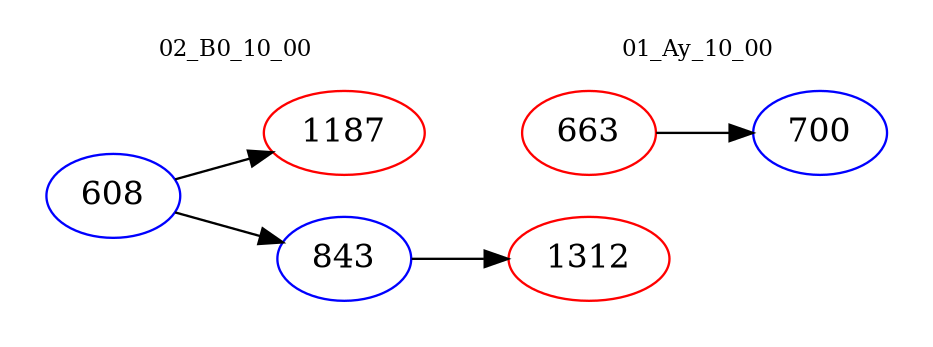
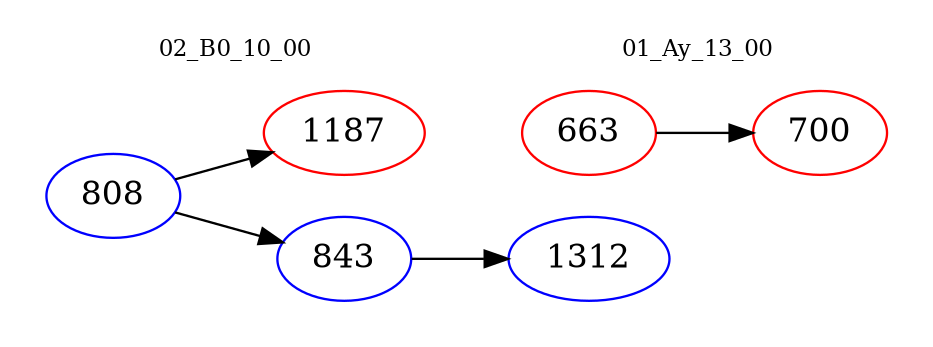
  digraph {
    rankdir=LR
    node [color=red]
    edge [color=black]
    n1 [label=663]
-   n2 [color=blue label=700]
-   n3 [label=1312]
-   n4 [color=blue label=608]
+   n2 [label=700]
+   n3 [color=blue label=1312]
+   n4 [color=blue label=808]
    n5 [color=blue label=843]
    n6 [label=1187]
    subgraph cluster_1 {
      color=white
      fontsize=10
-     label="01_Ay_10_00"
+     label="01_Ay_13_00"
      n1
      n2
      n3
    }
    subgraph cluster_2 {
      color=white
      fontsize=10
      label="02_B0_10_00"
      n4
      n5
      n6
    }
    n1 -> n2
    n4 -> n5
    n4 -> n6
    n5 -> n3
  }
